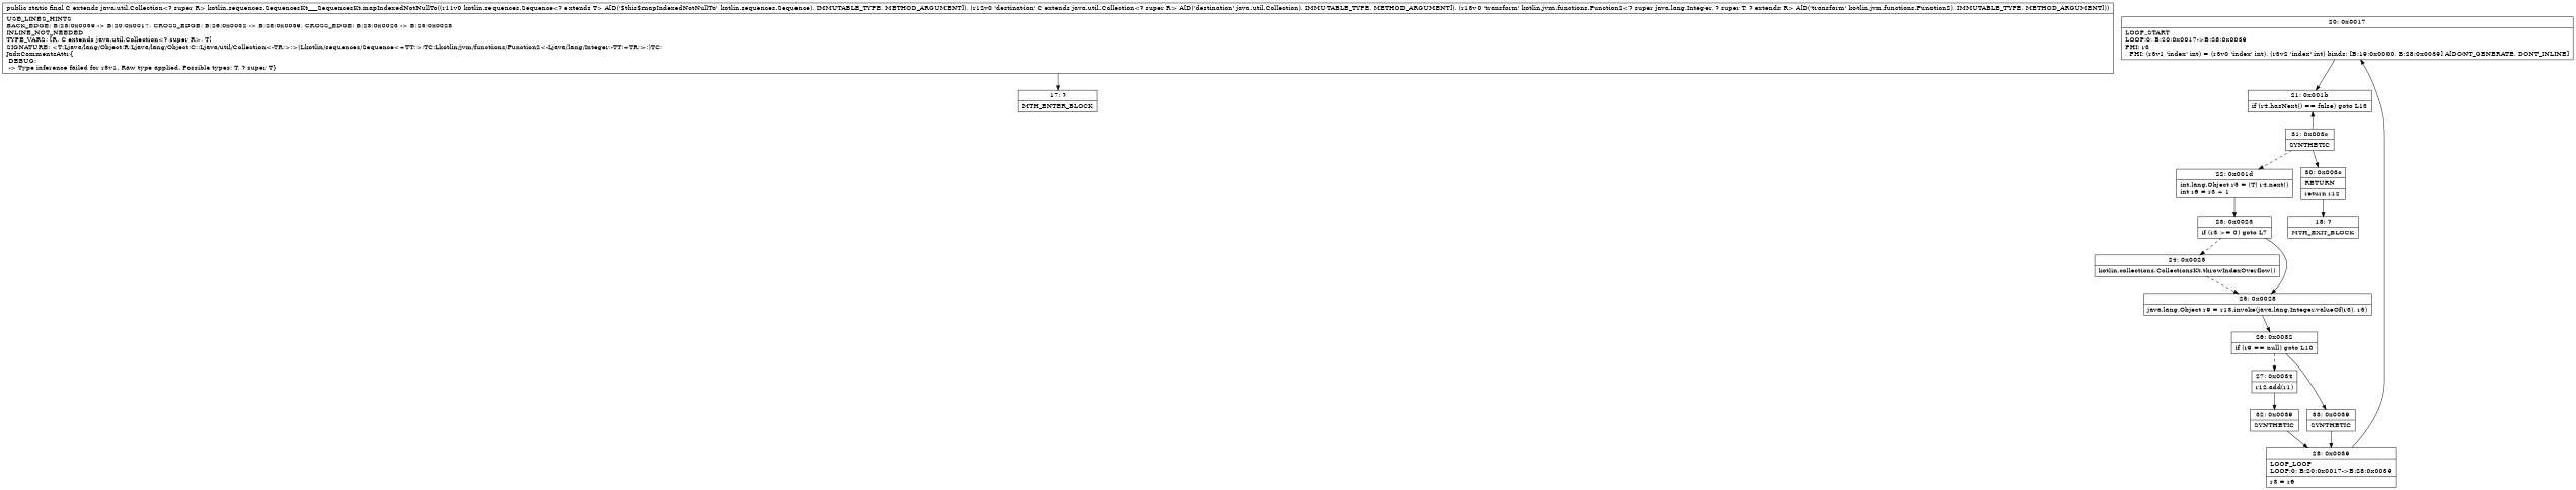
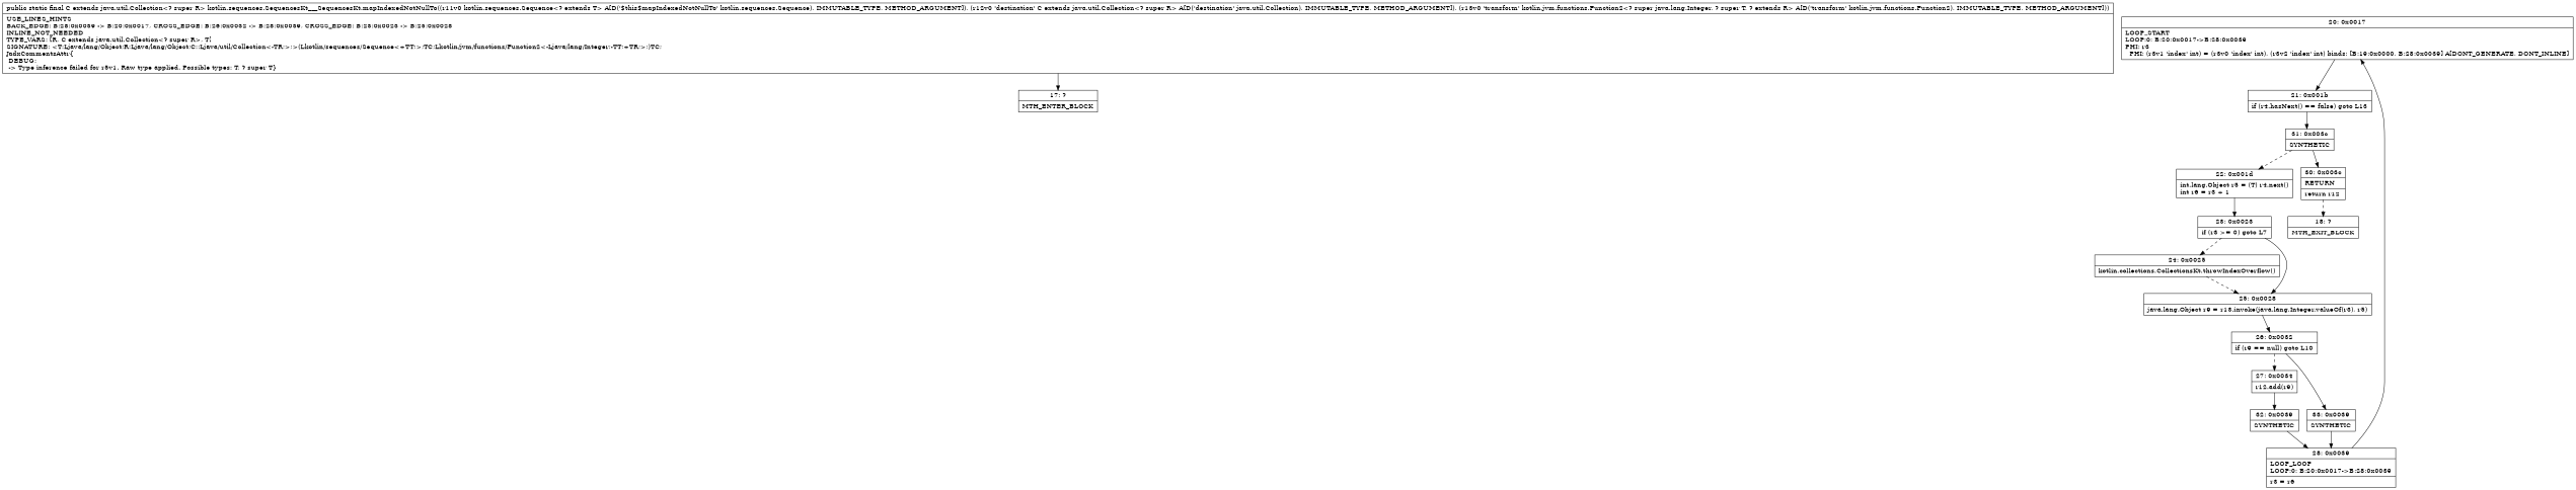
  digraph {
    node [shape=record]
    n1 [label="{17\:\ ?|MTH_ENTER_BLOCK\l}"]
    n2 [label="{20\:\ 0x0017|LOOP_START\lLOOP:0: B:20:0x0017\-\>B:28:0x0039\lPHI: r3 \l  PHI: (r3v1 'index' int) = (r3v0 'index' int), (r3v2 'index' int) binds: [B:19:0x0000, B:28:0x0039] A[DONT_GENERATE, DONT_INLINE]\l}"]
    n3 [label="{21\:\ 0x001b|if (r4.hasNext() == false) goto L13\l}"]
    n4 [label="{31\:\ 0x003c|SYNTHETIC\l}"]
    n5 [label="{22\:\ 0x001d|int.lang.Object r5 = (T) r4.next()\lint r6 = r3 + 1\l}"]
    n6 [label="{23\:\ 0x0023|if (r3 \>= 0) goto L7\l}"]
    n7 [label="{30\:\ 0x003c|RETURN\l|return r12\l}"]
    n8 [label="{24\:\ 0x0025|kotlin.collections.CollectionsKt.throwIndexOverflow()\l}"]
    n9 [label="{25\:\ 0x0028|java.lang.Object r9 = r13.invoke(java.lang.Integer.valueOf(r3), r5)\l}"]
    n10 [label="{26\:\ 0x0032|if (r9 == null) goto L10\l}"]
-   n11 [label="{27\:\ 0x0034|r12.add(r1)\l}"]
+   n11 [label="{27\:\ 0x0034|r12.add(r9)\l}"]
    n12 [label="{33\:\ 0x0039|SYNTHETIC\l}"]
    n13 [label="{32\:\ 0x0039|SYNTHETIC\l}"]
    n14 [label="{28\:\ 0x0039|LOOP_LOOP\lLOOP:0: B:20:0x0017\-\>B:28:0x0039\l|r3 = r6\l}"]
    n15 [label="{18\:\ ?|MTH_EXIT_BLOCK\l}"]
    n16 [label="{public static final C extends java.util.Collection\<? super R\> kotlin.sequences.SequencesKt___SequencesKt.mapIndexedNotNullTo((r11v0 kotlin.sequences.Sequence\<? extends T\> A[D('$this$mapIndexedNotNullTo' kotlin.sequences.Sequence), IMMUTABLE_TYPE, METHOD_ARGUMENT]), (r12v0 'destination' C extends java.util.Collection\<? super R\> A[D('destination' java.util.Collection), IMMUTABLE_TYPE, METHOD_ARGUMENT]), (r13v0 'transform' kotlin.jvm.functions.Function2\<? super java.lang.Integer, ? super T, ? extends R\> A[D('transform' kotlin.jvm.functions.Function2), IMMUTABLE_TYPE, METHOD_ARGUMENT]))  | USE_LINES_HINTS\lBACK_EDGE: B:28:0x0039 \-\> B:20:0x0017, CROSS_EDGE: B:26:0x0032 \-\> B:28:0x0039, CROSS_EDGE: B:23:0x0023 \-\> B:25:0x0028\lINLINE_NOT_NEEDED\lTYPE_VARS: [R, C extends java.util.Collection\<? super R\>, T]\lSIGNATURE: \<T:Ljava\/lang\/Object;R:Ljava\/lang\/Object;C::Ljava\/util\/Collection\<\-TR;\>;\>(Lkotlin\/sequences\/Sequence\<+TT;\>;TC;Lkotlin\/jvm\/functions\/Function2\<\-Ljava\/lang\/Integer;\-TT;+TR;\>;)TC;\lJadxCommentsAttr\{\l DEBUG: \l \-\> Type inference failed for r5v1. Raw type applied. Possible types: T, ? super T\}\l}"]
    n2 -> n3
-   n4 -> n3
+   n3 -> n4
    n4 -> n5 [style=dashed]
    n4 -> n7
    n5 -> n6
    n6 -> n8 [style=dashed]
    n6 -> n9
-   n7 -> n15
+   n7 -> n15 [style=dashed]
    n8 -> n9 [style=dashed]
    n9 -> n10
    n10 -> n11 [style=dashed]
    n10 -> n12
    n11 -> n13
    n12 -> n14
    n13 -> n14
    n14 -> n2
    n16 -> n1
  }
